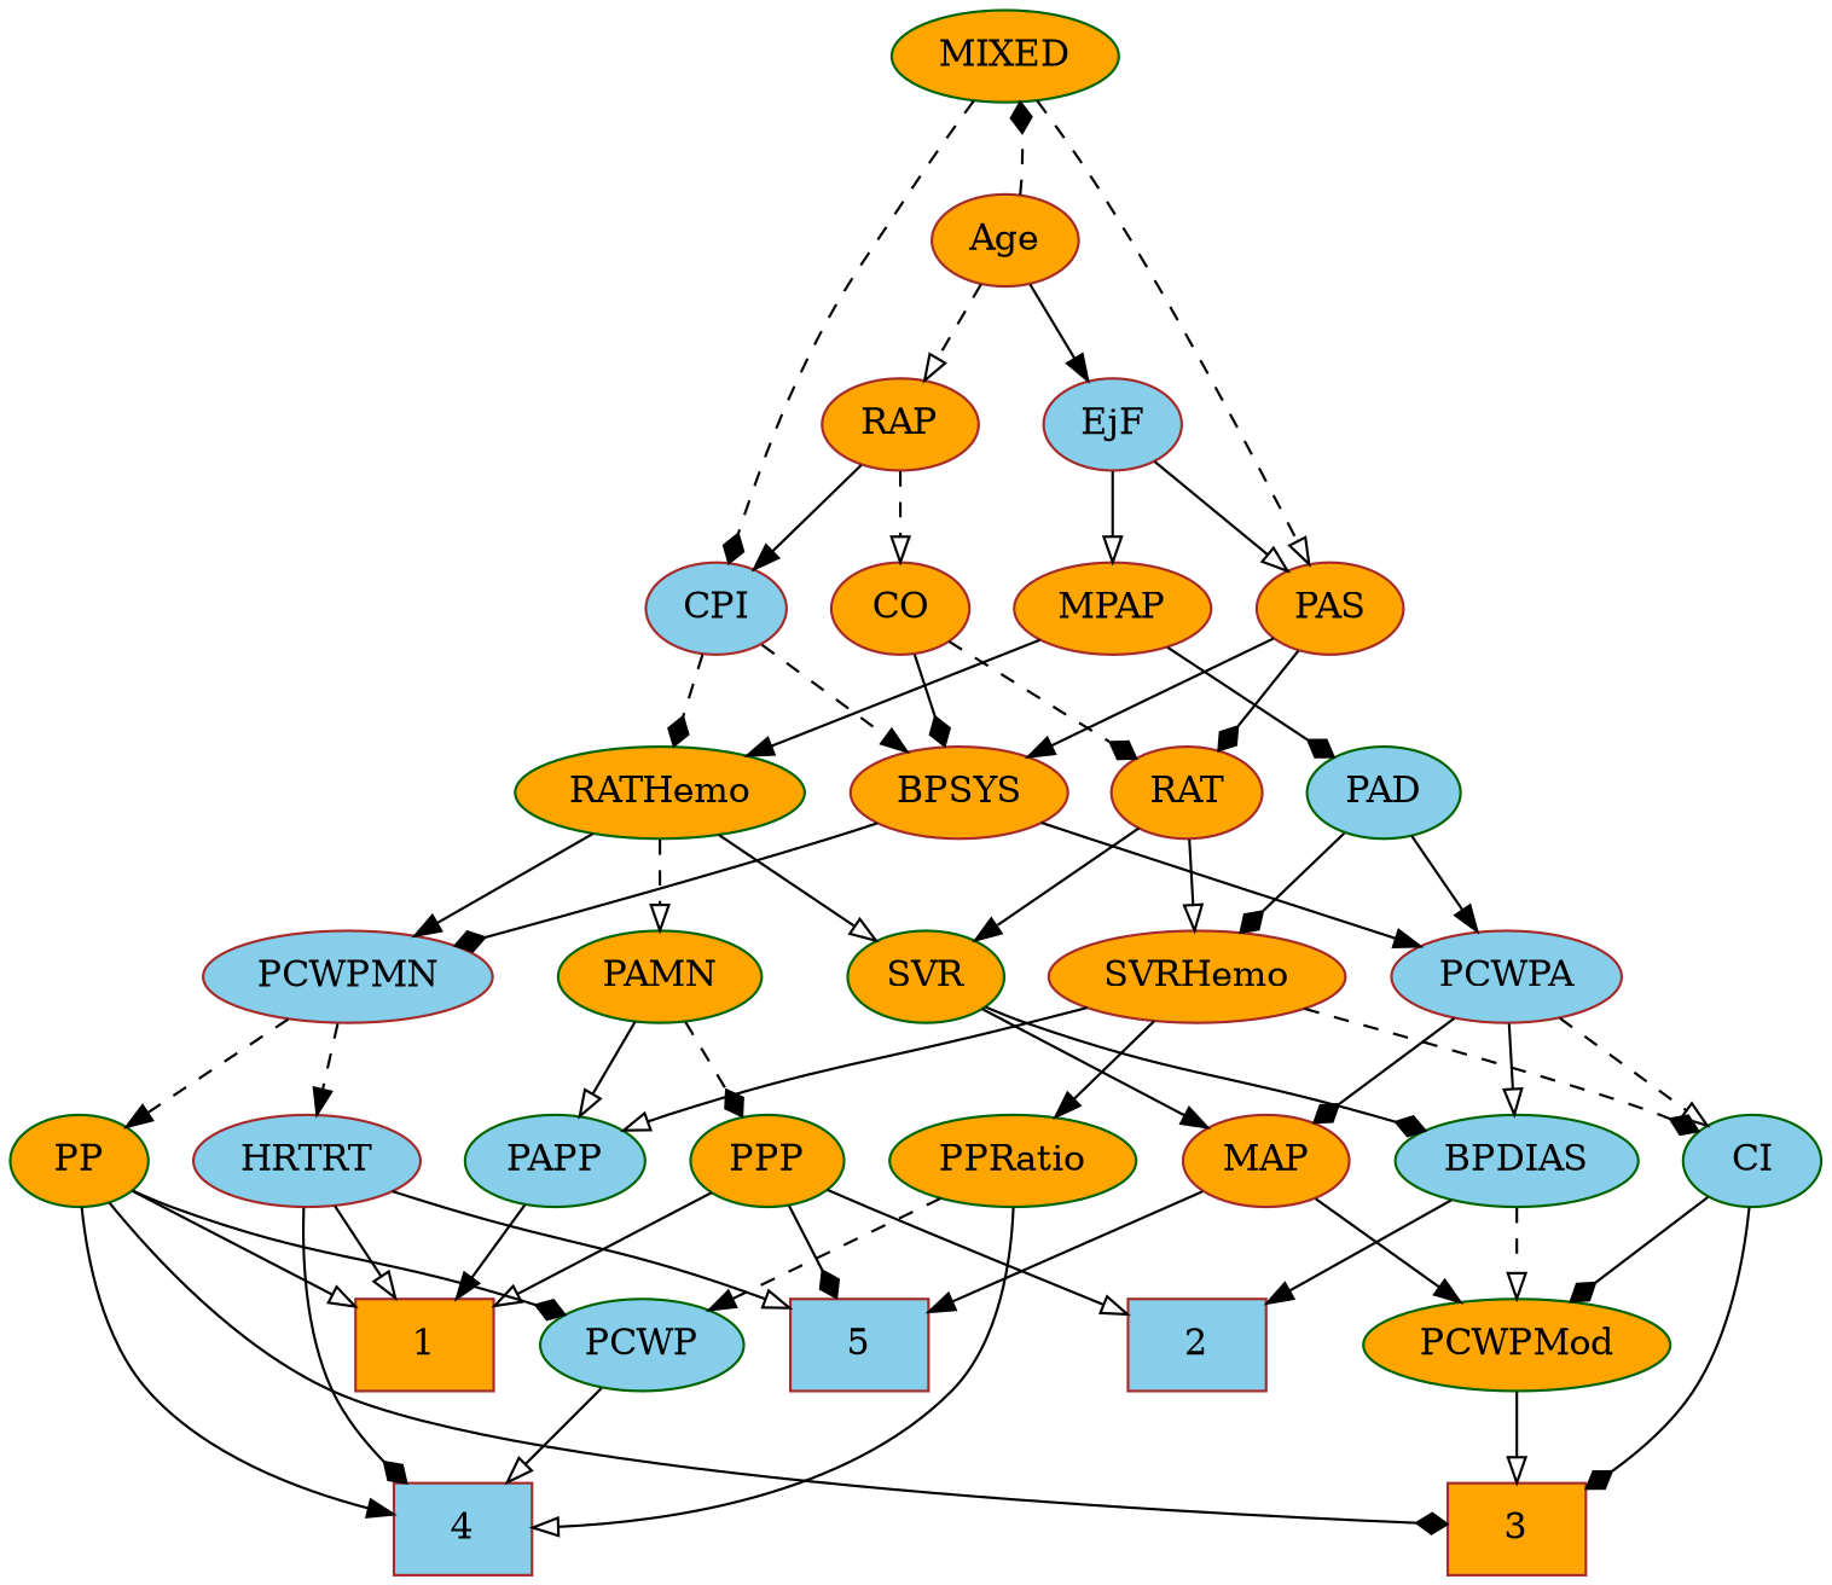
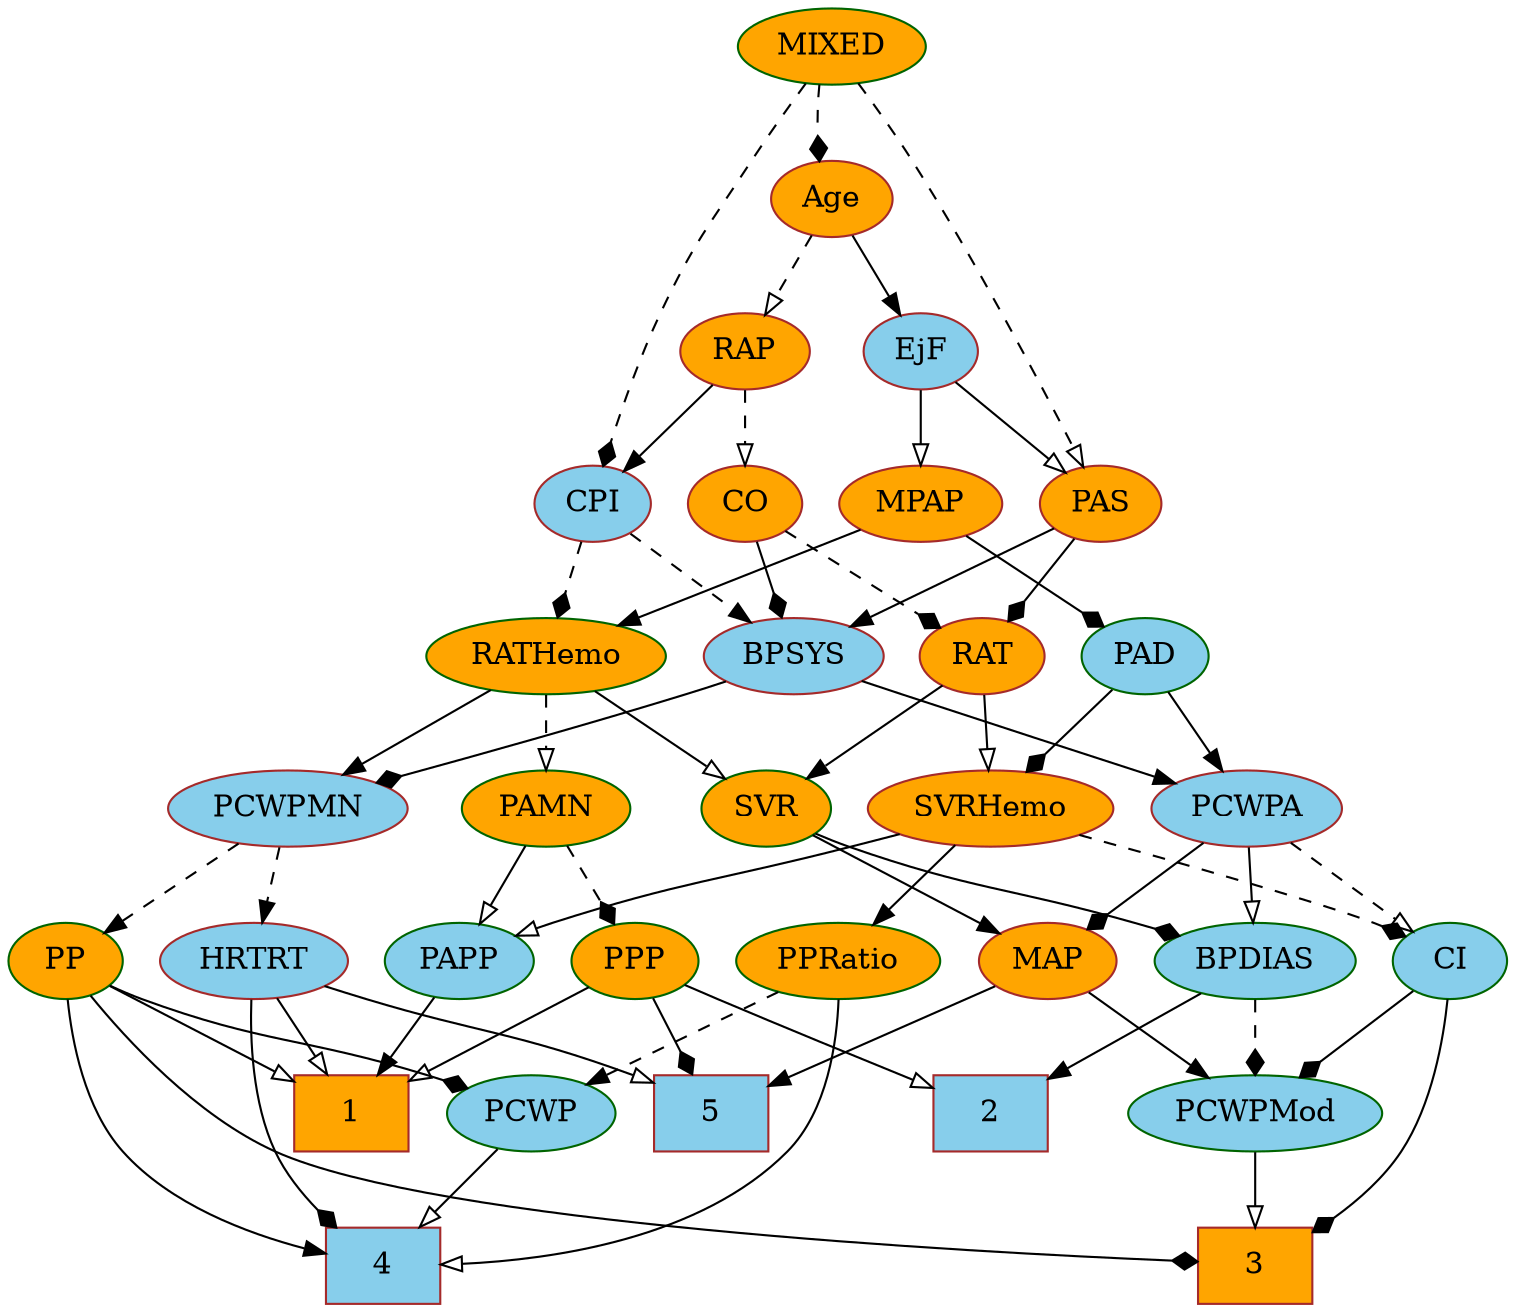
  strict digraph {
    node [color=brown fillcolor=orange style=filled]
    edge [arrowhead=onormal style=solid]
    1 [height=0.5 shape=box width=0.75]
    2 [fillcolor=skyblue height=0.5 shape=box width=0.75]
    3 [height=0.5 shape=box width=0.75]
    4 [fillcolor=skyblue height=0.5 shape=box width=0.75]
    5 [fillcolor=skyblue height=0.5 shape=box width=0.75]
    Age [height=0.5 width=0.75]
    EjF [fillcolor=skyblue height=0.5 width=0.75]
    RAP [height=0.5 width=0.77632]
    MIXED [color=darkgreen height=0.5 width=1.1193]
    MPAP [height=0.5 width=0.97491]
    PAS [height=0.5 width=0.75]
    CO [height=0.5 width=0.75]
    CPI [fillcolor=skyblue height=0.5 width=0.75]
    PAD [color=darkgreen fillcolor=skyblue height=0.5 width=0.79437]
    RATHemo [color=darkgreen height=0.5 width=1.3721]
-   BPSYS [height=0.5 width=1.0471]
+   BPSYS [fillcolor=skyblue height=0.5 width=1.0471]
    RAT [height=0.5 width=0.75827]
    PCWPA [fillcolor=skyblue height=0.5 width=1.1555]
    SVRHemo [height=0.5 width=1.3902]
    PCWPMN [fillcolor=skyblue height=0.5 width=1.3902]
    PAMN [color=darkgreen height=0.5 width=1.011]
    SVR [color=darkgreen height=0.5 width=0.77632]
    BPDIAS [color=darkgreen fillcolor=skyblue height=0.5 width=1.1735]
    MAP [height=0.5 width=0.84854]
    CI [color=darkgreen fillcolor=skyblue height=0.5 width=0.75]
    PAPP [color=darkgreen fillcolor=skyblue height=0.5 width=0.88464]
    PPRatio [color=darkgreen height=0.5 width=1.1013]
    PP [color=darkgreen height=0.5 width=0.75]
    HRTRT [fillcolor=skyblue height=0.5 width=1.1013]
    PPP [color=darkgreen height=0.5 width=0.75]
-   PCWPMod [color=darkgreen height=0.5 width=1.4443]
+   PCWPMod [color=darkgreen fillcolor=skyblue height=0.5 width=1.4443]
    PCWP [color=darkgreen fillcolor=skyblue height=0.5 width=0.97491]
    Age -> EjF [arrowhead=normal]
    Age -> RAP [style=dashed]
-   Age -> MIXED [arrowhead=diamond style=dashed]
+   MIXED -> Age [arrowhead=diamond style=dashed]
    EjF -> MPAP
    EjF -> PAS
    RAP -> CO [style=dashed]
    RAP -> CPI [arrowhead=normal]
    MIXED -> PAS [style=dashed]
    MIXED -> CPI [arrowhead=diamond style=dashed]
    MPAP -> PAD [arrowhead=diamond]
    MPAP -> RATHemo [arrowhead=normal]
    PAS -> BPSYS [arrowhead=normal]
    PAS -> RAT [arrowhead=diamond]
    CO -> BPSYS [arrowhead=diamond]
    CO -> RAT [arrowhead=diamond style=dashed]
    CPI -> RATHemo [arrowhead=diamond style=dashed]
    CPI -> BPSYS [arrowhead=normal style=dashed]
    PAD -> PCWPA [arrowhead=normal]
    PAD -> SVRHemo [arrowhead=diamond]
    RATHemo -> PCWPMN [arrowhead=normal]
    RATHemo -> PAMN [style=dashed]
    RATHemo -> SVR
    BPSYS -> PCWPA [arrowhead=normal]
    BPSYS -> PCWPMN [arrowhead=diamond]
    RAT -> SVRHemo
    RAT -> SVR [arrowhead=normal]
    PCWPA -> BPDIAS
    PCWPA -> MAP [arrowhead=diamond]
    PCWPA -> CI [style=dashed]
    SVRHemo -> CI [arrowhead=diamond style=dashed]
    SVRHemo -> PAPP
    SVRHemo -> PPRatio [arrowhead=normal]
    PCWPMN -> PP [arrowhead=normal style=dashed]
    PCWPMN -> HRTRT [arrowhead=normal style=dashed]
    PAMN -> PAPP
    PAMN -> PPP [arrowhead=diamond style=dashed]
    SVR -> BPDIAS [arrowhead=diamond]
    SVR -> MAP [arrowhead=normal]
    BPDIAS -> 2 [arrowhead=normal]
-   BPDIAS -> PCWPMod [style=dashed]
+   BPDIAS -> PCWPMod [arrowhead=diamond style=dashed]
    MAP -> 5 [arrowhead=normal]
    MAP -> PCWPMod [arrowhead=normal]
    CI -> 3 [arrowhead=diamond]
    CI -> PCWPMod [arrowhead=diamond]
    PAPP -> 1 [arrowhead=normal]
    PPRatio -> 4
    PPRatio -> PCWP [arrowhead=normal style=dashed]
    PP -> 1
    PP -> 3 [arrowhead=diamond]
    PP -> 4 [arrowhead=normal]
    PP -> PCWP [arrowhead=diamond]
    HRTRT -> 1
    HRTRT -> 4 [arrowhead=diamond]
    HRTRT -> 5
    PPP -> 1
    PPP -> 2
    PPP -> 5 [arrowhead=diamond]
    PCWPMod -> 3
    PCWP -> 4
  }
